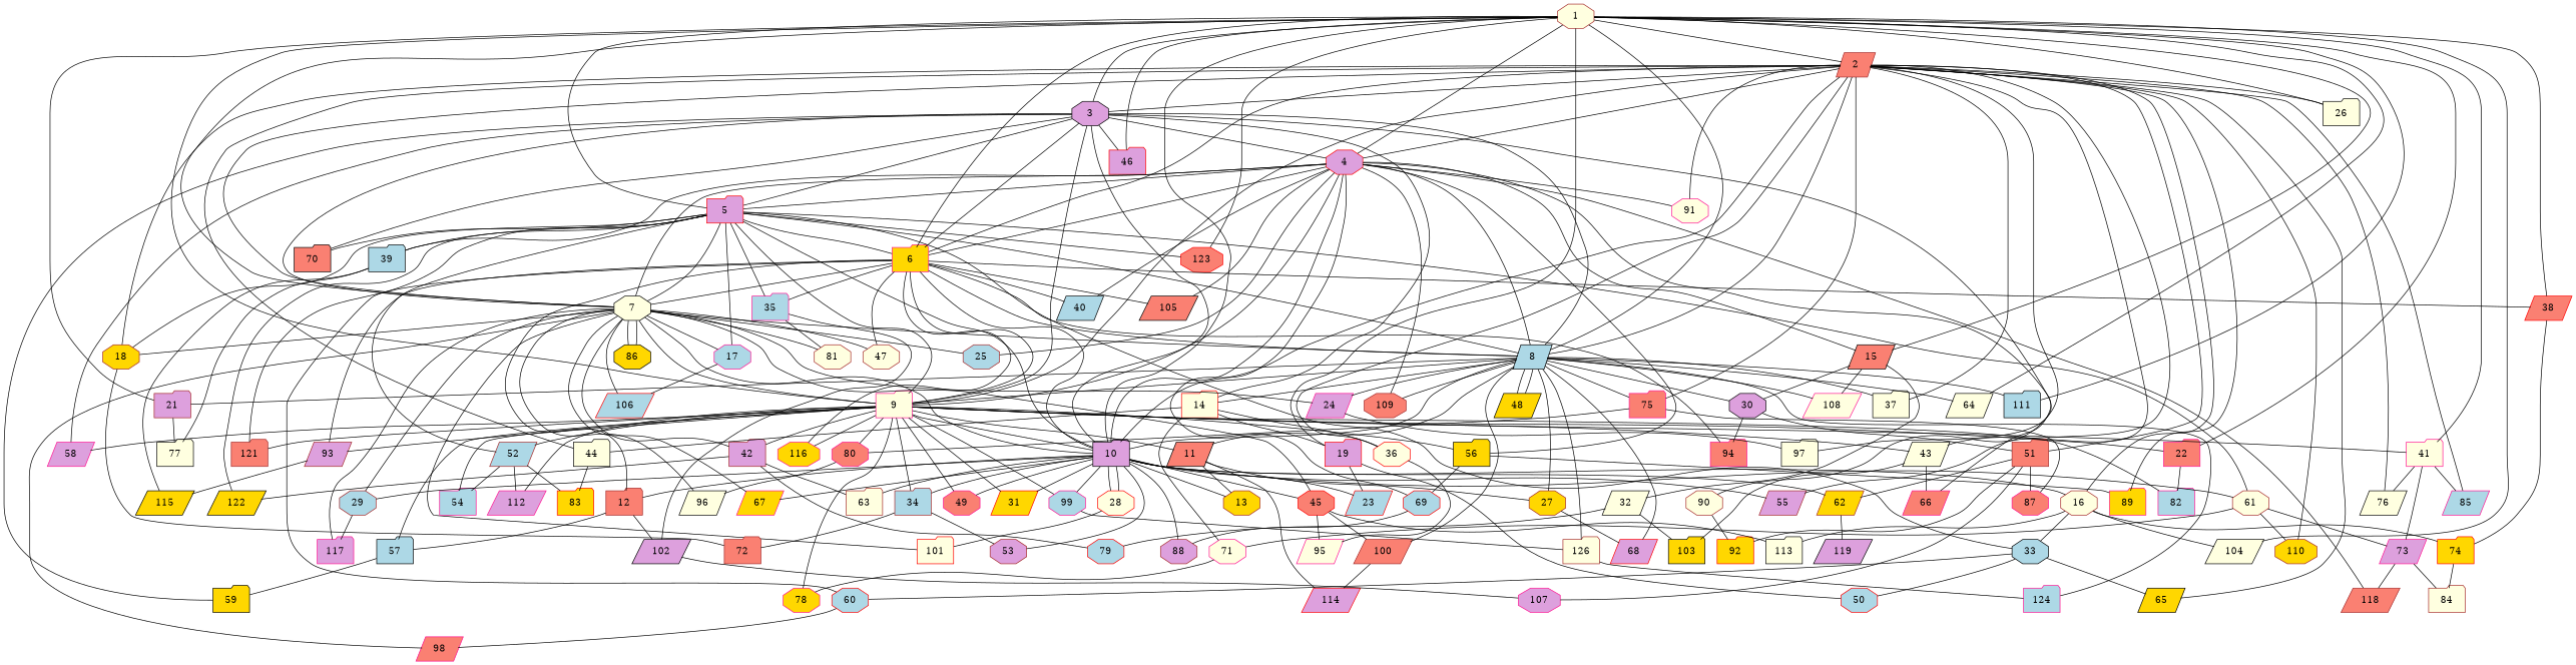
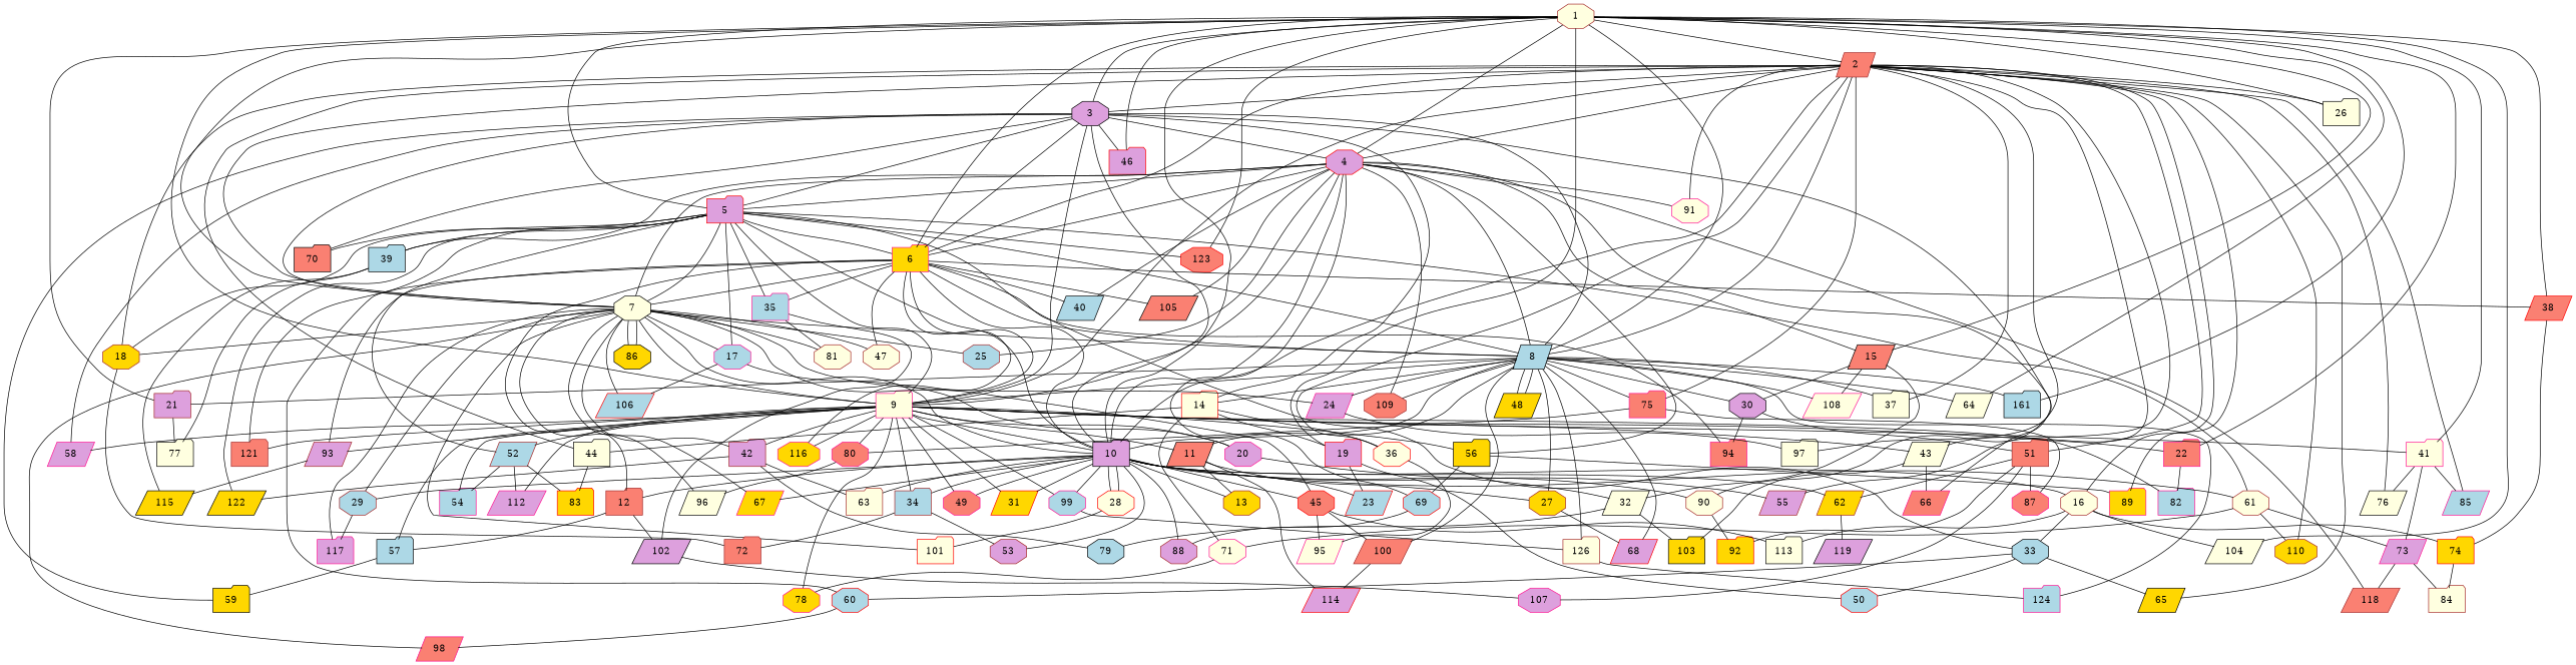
  graph {
    node [color=black fillcolor=lightyellow shape=folder style=filled]
    1 [color=brown shape=octagon]
    2 [color=brown fillcolor=salmon shape=parallelogram]
    3 [fillcolor=plum shape=octagon]
    4 [color=red fillcolor=plum shape=octagon]
    5 [color=red fillcolor=plum]
    6 [color=deeppink fillcolor=gold]
    7 [shape=octagon]
    8 [fillcolor=lightblue shape=parallelogram]
    9 [color=deeppink]
    10 [fillcolor=plum]
    15 [fillcolor=salmon shape=parallelogram]
    19 [color=red fillcolor=plum]
    21 [color=brown fillcolor=plum]
    22 [color=deeppink fillcolor=salmon]
    26
    38 [color=red fillcolor=salmon shape=parallelogram]
    41 [color=deeppink]
    46 [color=red fillcolor=plum]
    64 [shape=parallelogram]
    104 [shape=parallelogram]
-   111 [fillcolor=lightblue]
+   111 [fillcolor=lightblue label=161]
    123 [color=red fillcolor=salmon shape=octagon]
    16 [color=brown shape=octagon]
    18 [color=brown fillcolor=gold shape=octagon]
    36 [color=red shape=octagon]
    37
    43 [shape=parallelogram]
    44
    51 [color=brown fillcolor=salmon]
    55 [color=brown fillcolor=plum shape=parallelogram]
    65 [fillcolor=gold shape=parallelogram]
    75 [color=deeppink fillcolor=salmon]
    76 [shape=parallelogram]
    85 [color=deeppink fillcolor=lightblue shape=parallelogram]
    89 [color=deeppink fillcolor=gold]
    91 [color=deeppink shape=octagon]
    97
    110 [color=brown fillcolor=gold shape=octagon]
    14 [color=red]
    58 [color=deeppink fillcolor=plum shape=parallelogram]
    59 [fillcolor=gold]
    70 [fillcolor=salmon]
    90 [color=brown shape=octagon]
    25 [color=brown fillcolor=lightblue shape=octagon]
    39 [fillcolor=lightblue]
    40 [fillcolor=lightblue shape=parallelogram]
    56 [fillcolor=gold]
    66 [color=deeppink fillcolor=salmon shape=parallelogram]
    69 [color=red fillcolor=lightblue shape=octagon]
    105 [fillcolor=salmon shape=parallelogram]
    109 [color=brown fillcolor=salmon shape=octagon]
    118 [color=brown fillcolor=salmon shape=parallelogram]
    17 [color=deeppink fillcolor=lightblue shape=octagon]
    33 [fillcolor=lightblue shape=octagon]
    35 [color=deeppink fillcolor=lightblue]
    52 [color=brown fillcolor=lightblue shape=parallelogram]
    61 [color=brown shape=octagon]
    121 [color=brown fillcolor=salmon]
    122 [fillcolor=gold shape=parallelogram]
    12 [color=brown fillcolor=salmon]
    47 [color=brown shape=octagon]
    60 [color=red fillcolor=lightblue shape=octagon]
    93 [color=brown fillcolor=plum shape=parallelogram]
    94 [color=deeppink fillcolor=salmon]
    116 [color=deeppink fillcolor=gold shape=octagon]
    24 [color=deeppink fillcolor=plum shape=parallelogram]
    29 [color=brown fillcolor=lightblue shape=octagon]
    42 [color=brown fillcolor=plum]
    45 [color=red fillcolor=salmon shape=octagon]
    67 [color=deeppink fillcolor=gold shape=parallelogram]
    81 [color=brown shape=octagon]
    86 [fillcolor=gold shape=octagon]
    96 [shape=parallelogram]
    98 [color=deeppink fillcolor=salmon shape=parallelogram]
    101 [color=red]
    106 [color=red fillcolor=lightblue shape=parallelogram]
    117 [color=deeppink fillcolor=plum]
    11 [fillcolor=salmon shape=parallelogram]
    27 [color=brown fillcolor=gold shape=octagon]
    30 [fillcolor=plum shape=octagon]
    48 [fillcolor=gold shape=parallelogram]
    68 [color=red fillcolor=plum shape=parallelogram]
    100 [color=brown fillcolor=salmon shape=parallelogram]
    108 [color=deeppink shape=parallelogram]
    n85 [color=brown label=126]
    124 [color=deeppink fillcolor=lightblue]
+   20 [color=deeppink fillcolor=plum shape=octagon]
    31 [color=red fillcolor=gold shape=parallelogram]
    34 [color=brown fillcolor=lightblue]
    49 [color=deeppink fillcolor=salmon shape=octagon]
    54 [color=deeppink fillcolor=lightblue]
    57 [fillcolor=lightblue]
    78 [color=deeppink fillcolor=gold shape=octagon]
    80 [color=deeppink fillcolor=salmon shape=octagon]
    82 [color=deeppink fillcolor=lightblue]
    99 [color=deeppink fillcolor=lightblue shape=octagon]
    112 [color=deeppink fillcolor=plum shape=parallelogram]
    13 [color=brown fillcolor=gold shape=octagon]
    23 [color=red fillcolor=lightblue shape=parallelogram]
    28 [color=red shape=octagon]
    53 [color=brown fillcolor=plum shape=octagon]
    62 [color=brown fillcolor=gold shape=parallelogram]
    63 [color=brown]
    88 [color=brown fillcolor=plum shape=octagon]
    32 [shape=parallelogram]
    50 [color=red fillcolor=lightblue shape=octagon]
    77
    74 [color=red fillcolor=gold]
    73 [color=deeppink fillcolor=plum shape=parallelogram]
    113
    72 [color=brown fillcolor=salmon]
    95 [color=deeppink shape=parallelogram]
    103 [fillcolor=gold]
    83 [color=red fillcolor=gold]
    87 [color=deeppink fillcolor=salmon shape=octagon]
    92 [color=red fillcolor=gold]
    107 [color=deeppink fillcolor=plum shape=octagon]
    71 [color=deeppink shape=octagon]
    119 [fillcolor=plum shape=parallelogram]
    115 [fillcolor=gold shape=parallelogram]
    102 [fillcolor=plum shape=parallelogram]
-   79 [color=red fillcolor=lightblue shape=octagon]
+   79 [fillcolor=lightblue shape=octagon]
    114 [color=red fillcolor=plum shape=parallelogram]
    84 [color=brown]
    1 -- 2
    1 -- 3
    1 -- 4
    1 -- 5
    1 -- 6
    1 -- 7
    1 -- 8
    1 -- 9
    1 -- 10
    1 -- 15
    1 -- 19
    1 -- 21
    1 -- 22
    1 -- 26
    1 -- 38
    1 -- 41
    1 -- 46
    1 -- 64
    1 -- 104
    1 -- 111
    1 -- 123
    2 -- 3
    2 -- 4
    2 -- 6
    2 -- 7
    2 -- 8
    2 -- 9
    2 -- 10
    2 -- 26
    2 -- 16
    2 -- 18
    2 -- 36
    2 -- 37
    2 -- 43
    2 -- 44
    2 -- 51
    2 -- 55
    2 -- 65
    2 -- 75
    2 -- 76
    2 -- 85
    2 -- 89
    2 -- 91
    2 -- 97
    2 -- 110
    3 -- 4
    3 -- 5
    3 -- 6
    3 -- 7
    3 -- 8
    3 -- 9
    3 -- 10
    3 -- 46
    3 -- 14
    3 -- 58
    3 -- 59
    3 -- 70
    3 -- 90
    4 -- 5
    4 -- 6
    4 -- 7
    4 -- 8
    4 -- 9
    4 -- 10
    4 -- 15
    4 -- 91
    4 -- 25
    4 -- 39
    4 -- 40
    4 -- 56
    4 -- 66
    4 -- 69
    4 -- 105
    4 -- 109
    4 -- 118
    5 -- 6
    5 -- 7
    5 -- 8
    5 -- 9
    5 -- 10
    5 -- 123
    5 -- 70
    5 -- 39
    5 -- 17
    5 -- 33
    5 -- 35
    5 -- 52
    5 -- 61
    5 -- 121
    5 -- 122
    6 -- 7
    6 -- 8
    6 -- 9
    6 -- 10
    6 -- 38
    6 -- 40
    6 -- 105
    6 -- 35
    6 -- 12
    6 -- 47
    6 -- 60
    6 -- 93
    6 -- 94
    6 -- 116
    7 -- 8
    7 -- 9
    7 -- 10
    7 -- 18
    7 -- 25
    7 -- 17
    7 -- 47
    7 -- 24
    7 -- 29
    7 -- 42
    7 -- 45
    7 -- 67
    7 -- 81
    7 -- 86
    7 -- 86
    7 -- 96
    7 -- 98
    7 -- 101
    7 -- 106
    7 -- 117
    8 -- 9
    8 -- 10
    8 -- 21
    8 -- 64
    8 -- 111
    8 -- 37
    8 -- 75
    8 -- 14
    8 -- 109
    8 -- 24
    8 -- 11
    8 -- 27
    8 -- 30
    8 -- 48
    8 -- 48
    8 -- 68
    8 -- 100
    8 -- 108
    8 -- n85
    8 -- 124
    9 -- 10
    9 -- 22
    9 -- 41
    9 -- 43
    9 -- 58
    9 -- 56
    9 -- 52
    9 -- 121
    9 -- 93
    9 -- 116
    9 -- 42
    9 -- 11
+   9 -- 20
    9 -- 31
    9 -- 34
    9 -- 49
    9 -- 54
    9 -- 57
    9 -- 78
    9 -- 80
    9 -- 82
    9 -- 99
    9 -- 112
    10 -- 16
    10 -- 55
+   10 -- 90
    10 -- 61
    10 -- 12
    10 -- 29
    10 -- 45
    10 -- 67
    10 -- 31
    10 -- 34
    10 -- 49
    10 -- 99
    10 -- 13
    10 -- 23
    10 -- 28
    10 -- 28
    10 -- 53
    10 -- 62
    10 -- 63
    10 -- 88
    15 -- 30
    15 -- 108
    15 -- 32
    19 -- 23
    19 -- 50
    21 -- 77
    22 -- 82
    38 -- 74
    41 -- 76
    41 -- 85
    41 -- 73
    16 -- 104
    16 -- 33
    16 -- 74
    16 -- 113
    18 -- 5
    18 -- 72
    36 -- 95
    43 -- 66
    43 -- 103
    44 -- 83
    51 -- 62
    51 -- 87
    51 -- 92
    51 -- 107
    75 -- 80
    75 -- 87
    14 -- 19
    14 -- 36
    14 -- 44
    14 -- 71
    90 -- 92
    39 -- 77
    39 -- 115
    56 -- 89
    56 -- 69
    69 -- 88
    17 -- 106
+   17 -- 20
    33 -- 65
    33 -- 60
    33 -- 50
    35 -- 81
    35 -- 102
    52 -- 54
    52 -- 112
    52 -- 83
    61 -- 110
    61 -- 73
    61 -- 71
    12 -- 57
    12 -- 102
    60 -- 98
    93 -- 115
    24 -- 97
    29 -- 117
    42 -- 122
    42 -- 63
    42 -- 79
    45 -- 100
    45 -- 113
    45 -- 95
    11 -- 27
    11 -- 13
    11 -- 114
    27 -- 68
    30 -- 51
    30 -- 94
    100 -- 114
    n85 -- 124
+   20 -- 32
    34 -- 53
    34 -- 72
    57 -- 59
    80 -- 96
    99 -- n85
    28 -- 101
    62 -- 119
    32 -- 103
    32 -- 79
    74 -- 84
    73 -- 118
    73 -- 84
    71 -- 78
    102 -- 107
  }
